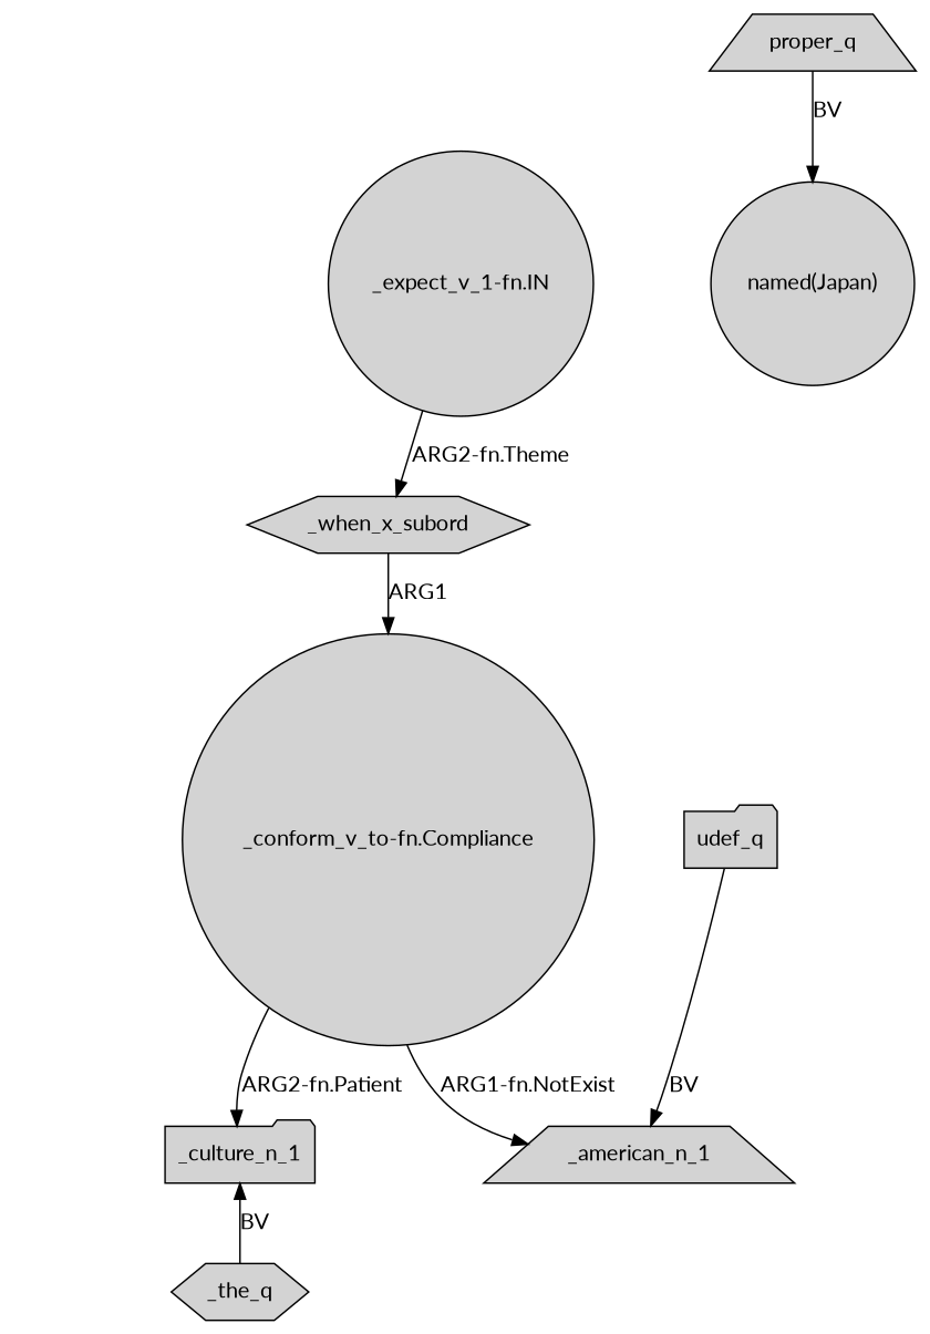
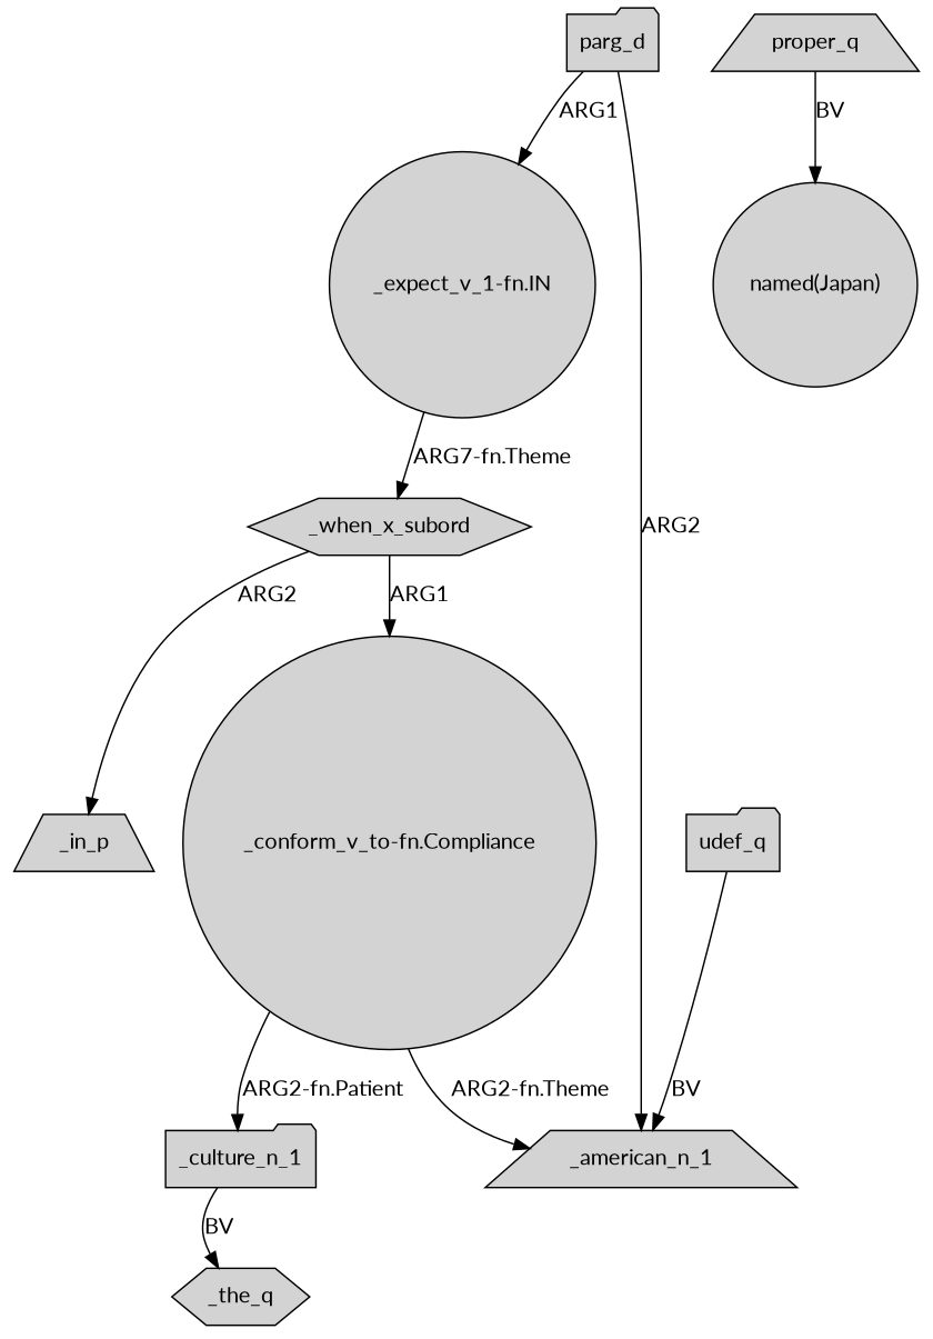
  digraph {
    fontname=Lato
    node [fontname=Lato shape=trapezium style=filled]
    edge [fontname=Lato]
    _when_x_subord [shape=hexagon]
+   _in_p
    "_conform_v_to-fn.Compliance" [shape=circle]
    _culture_n_1 [shape=folder]
    _american_n_1
    proper_q
    "named(Japan)" [shape=circle]
    "_expect_v_1-fn.IN" [shape=circle]
+   parg_d [shape=folder]
    _the_q [shape=hexagon]
    udef_q [shape=folder]
+   _when_x_subord -> _in_p [label=ARG2]
    _when_x_subord -> "_conform_v_to-fn.Compliance" [label=ARG1]
    "_conform_v_to-fn.Compliance" -> _culture_n_1 [label="ARG2-fn.Patient"]
-   "_conform_v_to-fn.Compliance" -> _american_n_1 [label="ARG1-fn.NotExist"]
+   "_conform_v_to-fn.Compliance" -> _american_n_1 [label="ARG2-fn.Theme"]
    proper_q -> "named(Japan)" [label=BV]
-   "_expect_v_1-fn.IN" -> _when_x_subord [label="ARG2-fn.Theme"]
-   _the_q -> _culture_n_1 [label=BV]
+   "_expect_v_1-fn.IN" -> _when_x_subord [label="ARG7-fn.Theme"]
+   parg_d -> _american_n_1 [label=ARG2]
+   parg_d -> "_expect_v_1-fn.IN" [label=ARG1]
+   _culture_n_1 -> _the_q [label=BV]
    udef_q -> _american_n_1 [label=BV]
  }
